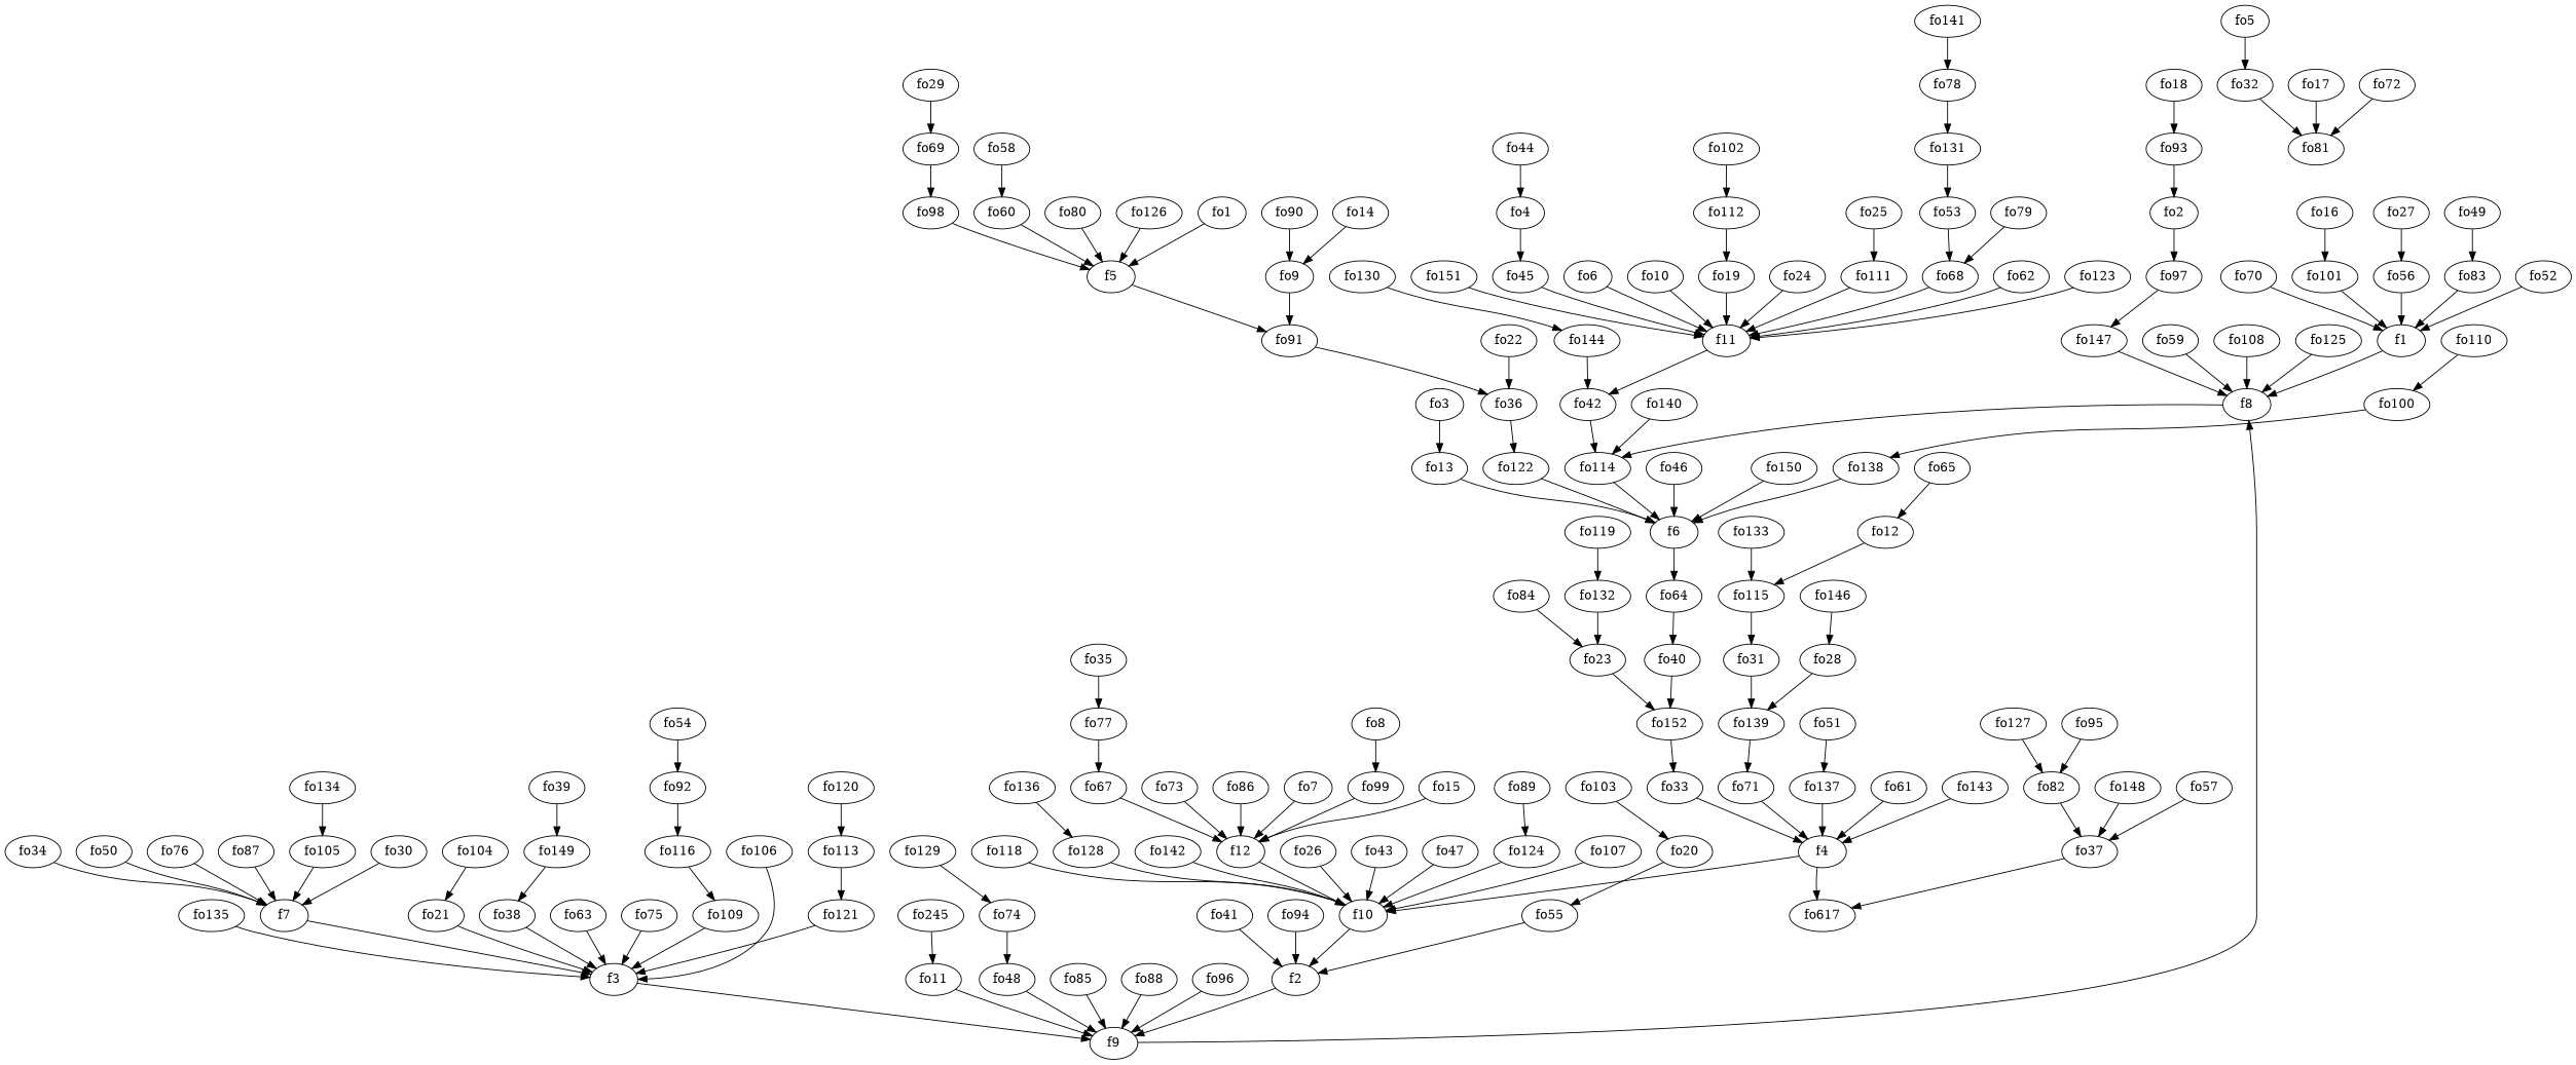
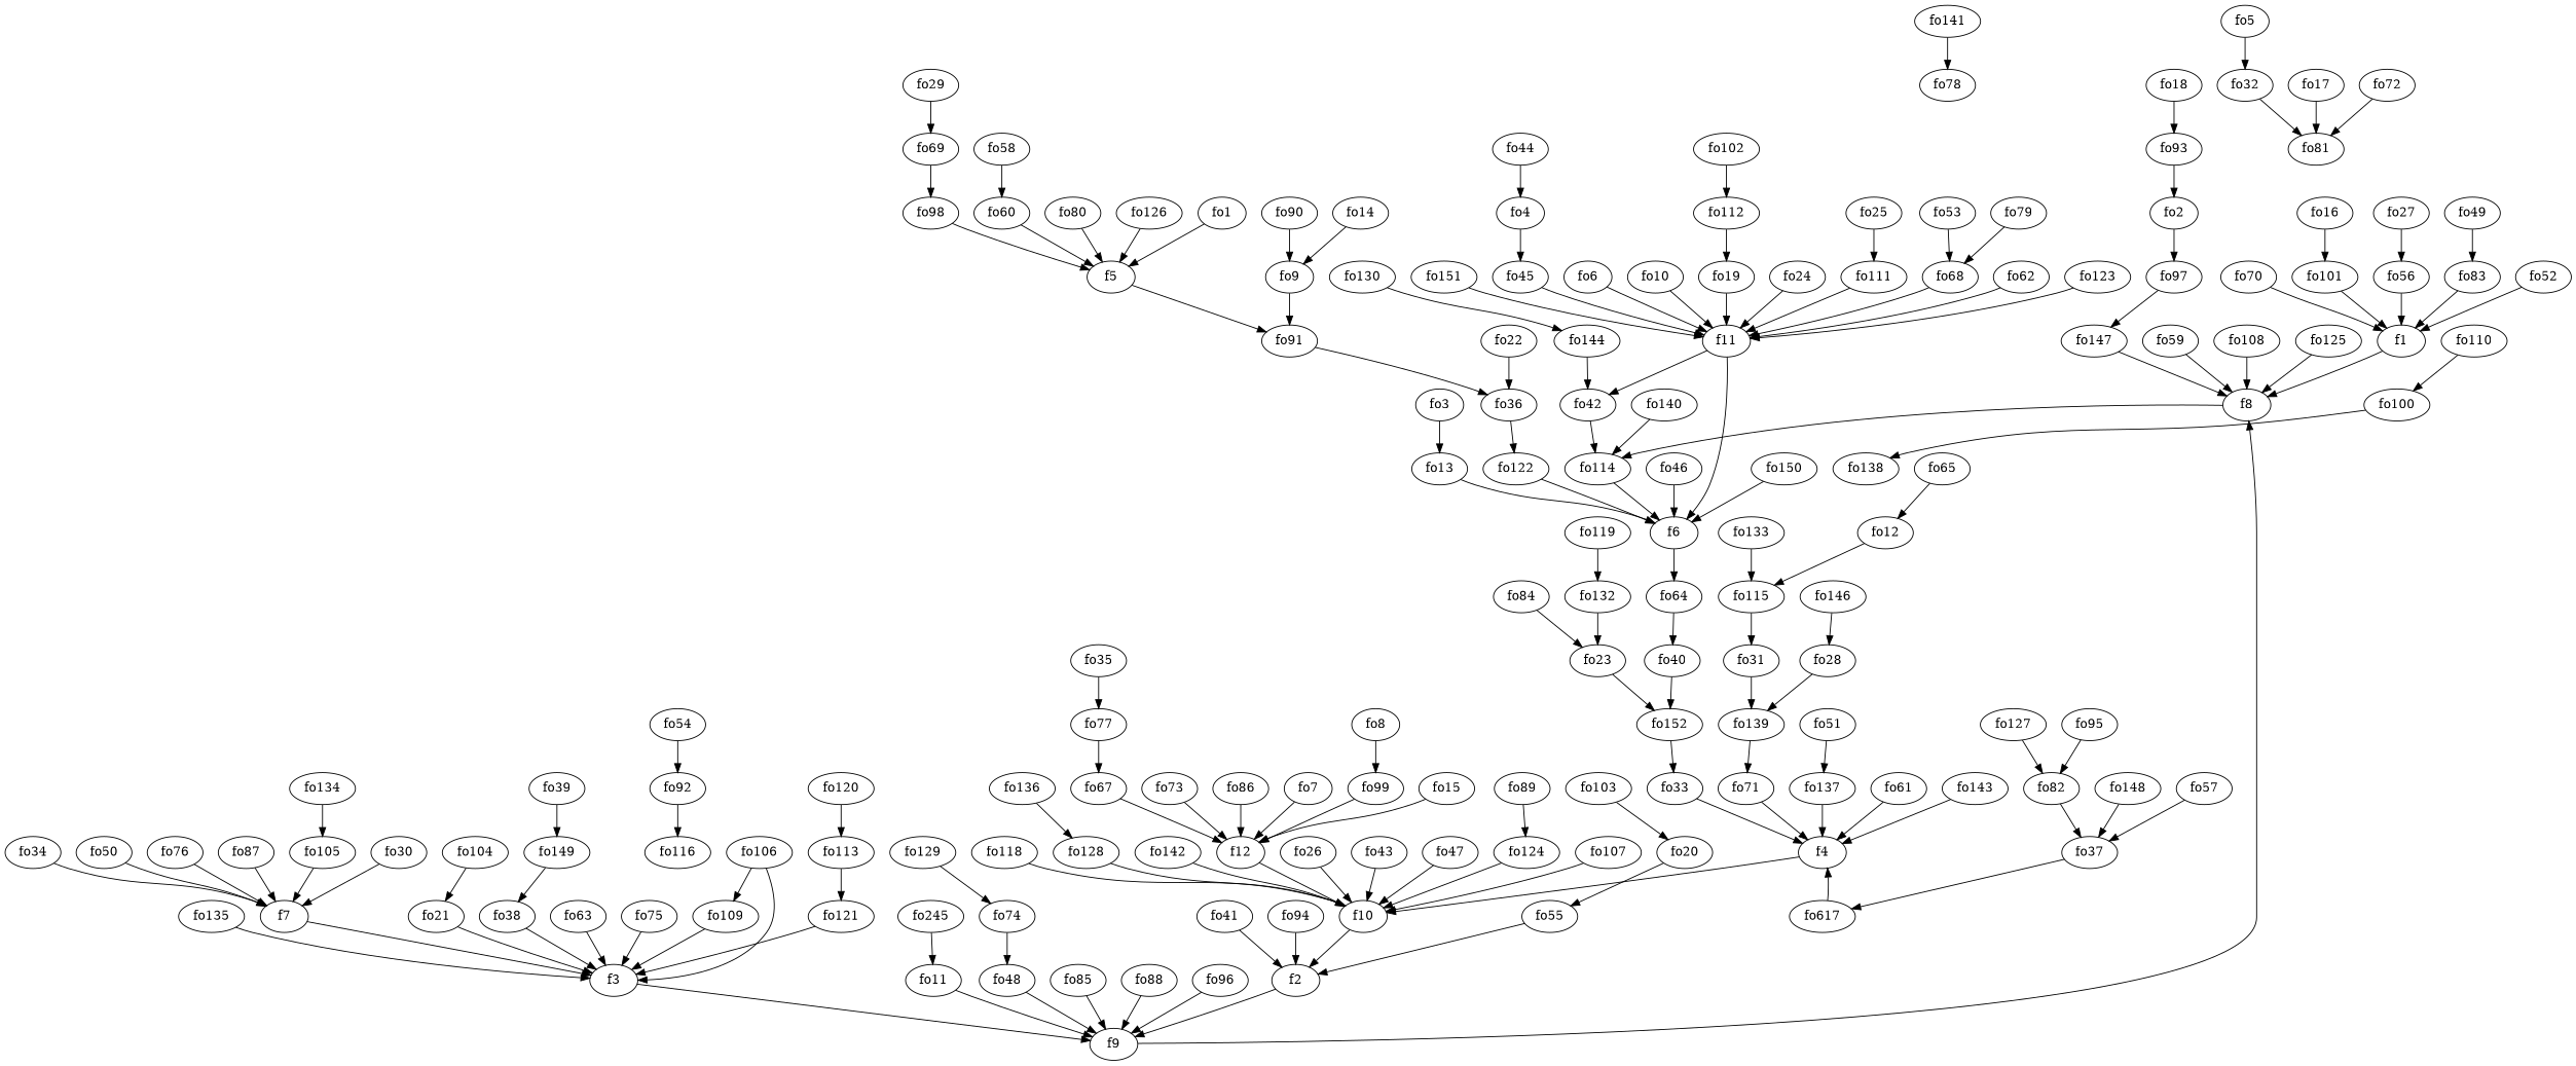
  strict digraph {
    edge [weight=2]
    f1
    f8
    fo114
    f2
    f9
    f3
    f4
    f10
    f5
    fo91
    fo36
    f6
    fo64
    fo40
    f7
    f11
    fo42
    f12
    fo1
    fo2
    fo97
    fo147
    fo3
    fo13
    fo122
    fo4
    fo45
    fo5
    fo32
    fo81
    fo6
    fo7
    fo8
    fo99
    fo9
    fo10
    fo11
    fo12
    fo115
    fo31
    fo14
    fo15
    fo16
    fo101
    fo17
    fo18
    fo93
    fo19
    fo20
    fo55
    fo21
    fo22
    fo23
    fo152
    fo33
    fo24
    fo25
    fo111
    fo26
    fo27
    fo56
    fo28
    fo139
    fo71
    fo29
    fo69
    fo98
    fo30
    fo34
    fo35
    fo77
    fo67
    n73 [label=fo617]
    fo37
    fo38
    fo39
    fo149
    fo41
    fo43
    fo44
    fo46
    fo47
    fo48
    fo49
    fo83
    fo50
    fo51
    fo137
    fo52
    fo53
    fo68
    fo54
    fo92
    fo116
    fo57
    fo58
    fo60
    fo59
    fo61
    fo62
    fo63
    fo65
    fo70
    fo72
    fo73
    fo74
    fo75
    fo76
    fo78
-   fo131
    fo79
    fo80
    fo102
    fo112
    fo82
    fo84
    fo85
    fo86
    fo87
    fo88
    fo89
    fo124
    fo90
    fo109
    fo94
    fo95
    fo96
    fo100
    fo138
    fo103
    fo104
    fo105
    fo106
    fo107
    fo108
    fo110
    fo113
    fo121
    fo118
    fo119
    fo132
    fo120
    fo123
    fo125
    fo126
    fo127
    fo128
    fo129
    fo130
    fo144
    fo133
    fo134
    fo135
    fo136
    fo140
    fo141
    fo142
    fo143
    n159 [label=fo245]
    fo146
    fo148
    fo150
    fo151
    f1 -> f8
    f8 -> fo114
    fo114 -> f6
    f2 -> f9
    f9 -> f8
    f3 -> f9
    f4 -> f10
    f10 -> f2
    f5 -> fo91
    fo91 -> fo36
    fo36 -> fo122
    f6 -> fo64
    fo64 -> fo40
    fo40 -> fo152
    f7 -> f3
    f11 -> fo42
    fo42 -> fo114
    f12 -> f10
    fo1 -> f5
    fo2 -> fo97
    fo97 -> fo147
    fo147 -> f8
    fo3 -> fo13
    fo13 -> f6
    fo122 -> f6
    fo4 -> fo45
    fo45 -> f11
    fo5 -> fo32
    fo32 -> fo81
    fo6 -> f11
    fo7 -> f12
    fo8 -> fo99
    fo99 -> f12
    fo9 -> fo91
    fo10 -> f11
    fo11 -> f9
    fo12 -> fo115
    fo115 -> fo31
    fo31 -> fo139
    fo14 -> fo9
    fo15 -> f12
    fo16 -> fo101
    fo101 -> f1
    fo17 -> fo81
    fo18 -> fo93
    fo93 -> fo2
    fo19 -> f11
    fo20 -> fo55
    fo55 -> f2
    fo21 -> f3
    fo22 -> fo36
    fo23 -> fo152
    fo152 -> fo33
    fo33 -> f4
    fo24 -> f11
    fo25 -> fo111
    fo111 -> f11
    fo26 -> f10
    fo27 -> fo56
    fo56 -> f1
    fo28 -> fo139
    fo139 -> fo71
    fo71 -> f4
    fo29 -> fo69
    fo69 -> fo98
    fo98 -> f5
    fo30 -> f7
    fo34 -> f7
    fo35 -> fo77
    fo77 -> fo67
    fo67 -> f12
-   f4 -> n73
+   n73 -> f4
    fo37 -> n73
    fo38 -> f3
    fo39 -> fo149
    fo149 -> fo38
    fo41 -> f2
    fo43 -> f10
    fo44 -> fo4
    fo46 -> f6
    fo47 -> f10
    fo48 -> f9
    fo49 -> fo83
    fo83 -> f1
    fo50 -> f7
    fo51 -> fo137
    fo137 -> f4
    fo52 -> f1
    fo53 -> fo68
    fo68 -> f11
    fo54 -> fo92
    fo92 -> fo116
-   fo116 -> fo109
+   fo106 -> fo109
    fo57 -> fo37
    fo58 -> fo60
    fo60 -> f5
    fo59 -> f8
    fo61 -> f4
    fo62 -> f11
    fo63 -> f3
    fo65 -> fo12
    fo70 -> f1
    fo72 -> fo81
    fo73 -> f12
    fo74 -> fo48
    fo75 -> f3
    fo76 -> f7
-   fo78 -> fo131
-   fo131 -> fo53
    fo79 -> fo68
    fo80 -> f5
    fo102 -> fo112
    fo112 -> fo19
    fo82 -> fo37
    fo84 -> fo23
    fo85 -> f9
    fo86 -> f12
    fo87 -> f7
    fo88 -> f9
    fo89 -> fo124
    fo124 -> f10
    fo90 -> fo9
    fo109 -> f3
    fo94 -> f2
    fo95 -> fo82
    fo96 -> f9
    fo100 -> fo138
-   fo138 -> f6
+   f11 -> f6
    fo103 -> fo20
    fo104 -> fo21
    fo105 -> f7
    fo106 -> f3
    fo107 -> f10
    fo108 -> f8
    fo110 -> fo100
    fo113 -> fo121
    fo121 -> f3
    fo118 -> f10
    fo119 -> fo132
    fo132 -> fo23
    fo120 -> fo113
    fo123 -> f11
    fo125 -> f8
    fo126 -> f5
    fo127 -> fo82
    fo128 -> f10
    fo129 -> fo74
    fo130 -> fo144
    fo144 -> fo42
    fo133 -> fo115
    fo134 -> fo105
    fo135 -> f3
    fo136 -> fo128
    fo140 -> fo114
    fo141 -> fo78
    fo142 -> f10
    fo143 -> f4
    n159 -> fo11
    fo146 -> fo28
    fo148 -> fo37
    fo150 -> f6
    fo151 -> f11
  }
